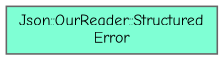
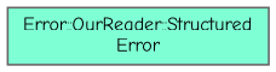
  digraph {
    rankdir=LR
    fontname="Comic Neue"
-   n1 [color=grey40 fillcolor=aquamarine fontname="Comic Neue" fontsize=10 height=0.2 label="Json::OurReader::Structured\lError" shape=box style=filled width=0.4]
+   n1 [color=grey40 fillcolor=aquamarine fontname="Comic Neue" fontsize=10 height=0.2 label="Error::OurReader::Structured\lError" shape=box style=filled width=0.4]
  }
